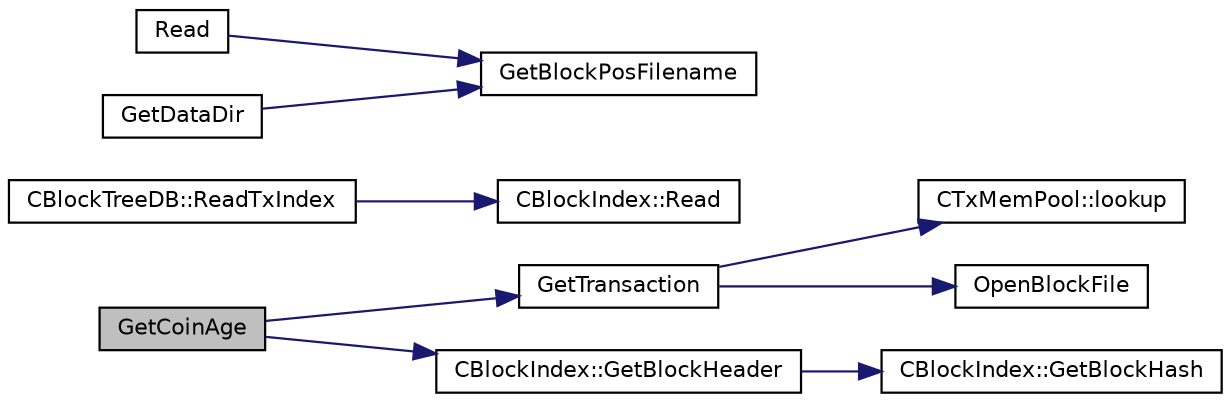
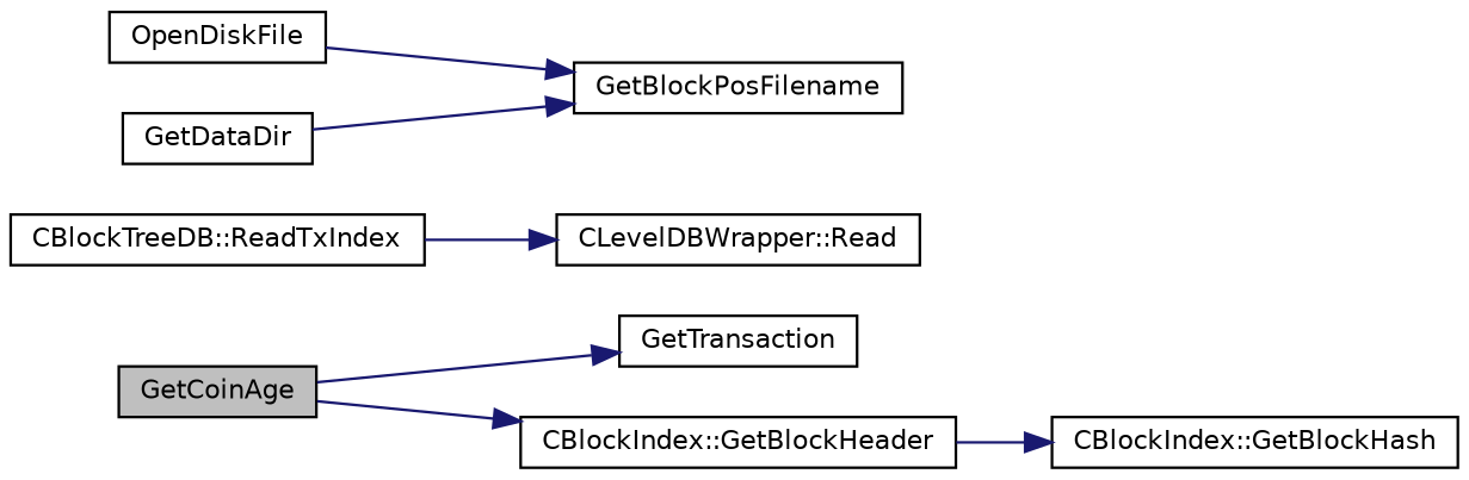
  digraph {
    rankdir=LR
    node [color=black fillcolor=white fontname=Helvetica fontsize=10 shape=record style=filled]
    edge [color=midnightblue fontname=Helvetica fontsize=10 labelfontname=Helvetica labelfontsize=10 style=solid]
    n1 [fillcolor=grey75 fontcolor=black height=0.2 label=GetCoinAge width=0.4]
    n2 [height=0.2 label=GetTransaction width=0.4]
    n3 [height=0.2 label="CBlockIndex::GetBlockHeader" width=0.4]
-   n4 [height=0.2 label="CTxMemPool::lookup" width=0.4]
-   n5 [height=0.2 label=OpenBlockFile width=0.4]
    n6 [height=0.2 label="CBlockIndex::GetBlockHash" width=0.4]
    n7 [height=0.2 label="CBlockTreeDB::ReadTxIndex" width=0.4]
-   n8 [height=0.2 label="CBlockIndex::Read" width=0.4]
-   n9 [height=0.2 label=Read width=0.4]
+   n8 [height=0.2 label="CLevelDBWrapper::Read" width=0.4]
+   n9 [height=0.2 label=OpenDiskFile width=0.4]
    n10 [height=0.2 label=GetBlockPosFilename width=0.4]
    n11 [height=0.2 label=GetDataDir width=0.4]
    n1 -> n2
    n1 -> n3
-   n2 -> n4
-   n2 -> n5
    n3 -> n6
    n7 -> n8
    n9 -> n10
    n11 -> n10
  }
